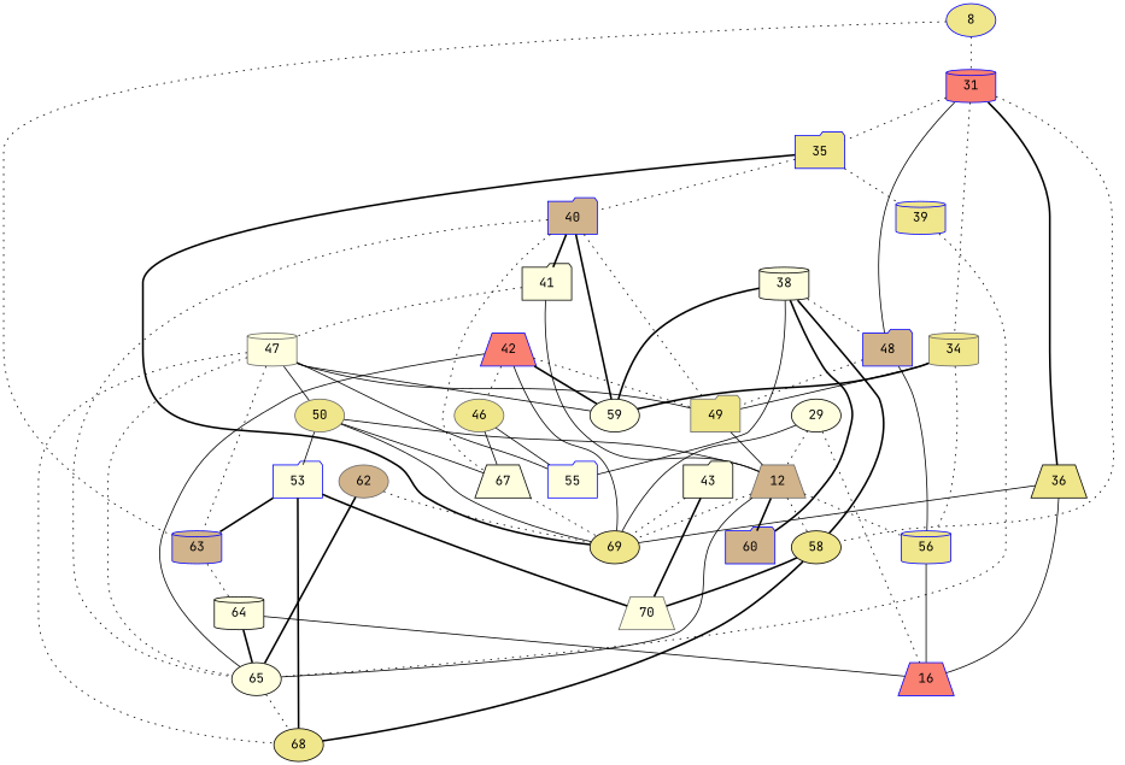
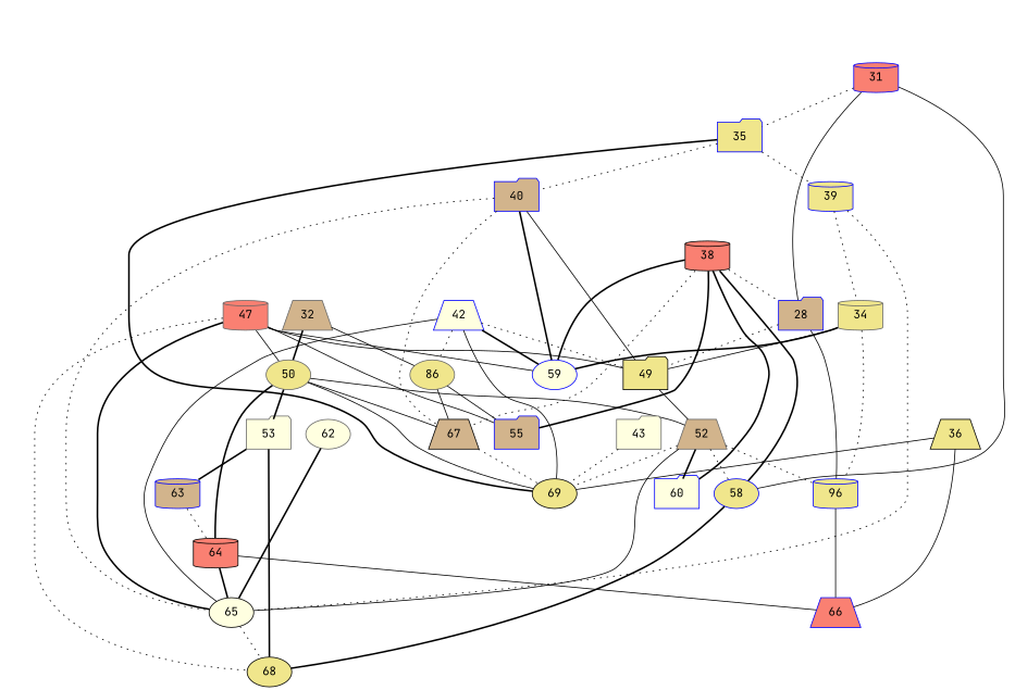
  graph {
    fontname="JetBrains Mono"
    node [color=blue fillcolor=khaki fontname="JetBrains Mono" shape=ellipse style=filled]
    edge [fontname="JetBrains Mono" style=dotted]
-   8 [super="+3"]
    31 [fillcolor=salmon shape=cylinder super="+14"]
    63 [fillcolor=tan shape=cylinder super="+21"]
    34 [color=gray40 shape=cylinder super="+22"]
    35 [shape=folder super="+9"]
    36 [color=black shape=trapezium]
-   48 [fillcolor=tan shape=folder]
-   58 [color=black super="+44"]
-   64 [color=black fillcolor=lightyellow shape=cylinder]
-   52 [color=gray40 fillcolor=tan shape=trapezium super="+26+13+17" label=12]
+   48 [fillcolor=tan shape=folder label=28]
+   58 [super="+44"]
+   64 [color=black fillcolor=salmon shape=cylinder]
+   52 [color=gray40 fillcolor=tan shape=trapezium super="+26+13+17"]
    69 [color=black super="+54+57"]
-   56 [shape=cylinder]
-   60 [fillcolor=tan shape=folder]
+   56 [shape=cylinder label=96]
+   60 [fillcolor=lightyellow shape=folder]
    65 [color=black fillcolor=lightyellow super="+1+6+27+51"]
-   29 [color=black fillcolor=lightyellow]
-   66 [fillcolor=salmon shape=trapezium super="+5" label=16]
-   49 [color=gray40 shape=folder super="+11+23"]
-   59 [color=black fillcolor=lightyellow]
+   66 [fillcolor=salmon shape=trapezium super="+5"]
+   49 [color=black shape=folder super="+11+23"]
+   59 [fillcolor=lightyellow]
    39 [shape=cylinder super="+30"]
    40 [fillcolor=tan shape=folder super="+20"]
-   70 [color=gray40 fillcolor=lightyellow shape=trapezium]
    68 [color=black]
-   46 [color=gray40]
+   32 [color=gray40 fillcolor=tan shape=trapezium]
+   46 [color=gray40 label=86]
    50 [color=gray40 super="+28+19+16"]
-   55 [fillcolor=lightyellow shape=folder]
-   67 [color=black fillcolor=lightyellow shape=trapezium super="+25+12"]
-   53 [fillcolor=lightyellow shape=folder]
-   41 [color=black fillcolor=lightyellow shape=folder]
-   38 [color=black fillcolor=lightyellow shape=cylinder super="+33"]
-   42 [fillcolor=salmon shape=trapezium super="+2+37"]
-   47 [color=gray40 fillcolor=lightyellow shape=cylinder super="+24+45"]
-   43 [color=black fillcolor=lightyellow shape=folder]
-   62 [color=gray40 fillcolor=tan]
-   8 -- 31 [weight=2]
-   8 -- 63
-   31 -- 34
+   55 [fillcolor=tan shape=folder]
+   67 [color=black fillcolor=tan shape=trapezium super="+25+12"]
+   53 [color=gray40 fillcolor=lightyellow shape=folder]
+   38 [color=black fillcolor=salmon shape=cylinder super="+33"]
+   42 [fillcolor=lightyellow shape=trapezium super="+2+37"]
+   47 [color=gray40 fillcolor=salmon shape=cylinder super="+24+45"]
+   43 [color=gray40 fillcolor=lightyellow shape=folder]
+   62 [color=gray40 fillcolor=lightyellow]
+   39 -- 34
    31 -- 35
-   31 -- 36 [style=bold]
    31 -- 48 [style=solid]
-   31 -- 58 [weight=2]
+   31 -- 58 [style=solid weight=2]
    63 -- 64
    34 -- 56
    34 -- 49 [style=solid]
    34 -- 59 [style=bold weight=2]
    35 -- 69 [style=bold]
    35 -- 39 [weight=2]
    35 -- 40
    36 -- 69 [style=solid]
    36 -- 66 [style=solid]
    48 -- 56 [style=solid]
    48 -- 49 [weight=2]
-   58 -- 70 [style=bold]
    58 -- 68 [style=bold weight=2]
    64 -- 65 [style=bold]
    64 -- 66 [style=solid]
    52 -- 58 [weight=2]
    52 -- 69
    52 -- 56
    52 -- 60 [style=bold]
    52 -- 65 [style=solid]
    56 -- 66 [style=solid weight=2]
    65 -- 68 [weight=2]
-   29 -- 52
-   29 -- 69 [style=solid]
-   29 -- 66
    49 -- 52 [style=solid weight=2]
    39 -- 65
    40 -- 65
-   40 -- 49 [weight=2]
+   40 -- 49 [style=solid weight=2]
    40 -- 59 [style=bold]
    40 -- 67 [weight=2]
-   40 -- 41 [style=bold]
+   32 -- 46 [style=solid]
+   32 -- 50 [style=bold]
    46 -- 55 [style=solid]
    46 -- 67 [style=solid]
+   50 -- 64 [style=bold]
    50 -- 52 [style=solid]
    50 -- 69 [style=solid]
    50 -- 67 [style=solid weight=2]
-   50 -- 53 [style=solid]
+   50 -- 53 [style=bold]
    67 -- 69 [weight=2]
    53 -- 63 [style=bold]
-   53 -- 70 [style=bold]
    53 -- 68 [style=bold]
-   41 -- 52 [style=solid]
-   41 -- 47
    38 -- 48 [weight=2]
    38 -- 58 [style=bold]
    38 -- 60 [style=bold]
    38 -- 59 [style=bold]
-   38 -- 55 [style=solid]
+   38 -- 55 [style=bold]
+   38 -- 67 [weight=2]
    42 -- 69 [style=solid weight=2]
    42 -- 65 [style=solid weight=2]
    42 -- 49 [weight=2]
    42 -- 59 [style=bold]
    42 -- 46
-   47 -- 63 [weight=2]
-   47 -- 65
+   47 -- 65 [style=bold]
    47 -- 49 [style=solid weight=2]
    47 -- 59 [style=solid weight=2]
    47 -- 68
    47 -- 50 [style=solid weight=3]
    47 -- 55 [style=solid]
    43 -- 69
-   43 -- 70 [style=bold]
-   62 -- 69
    62 -- 65 [style=bold]
  }
